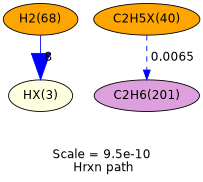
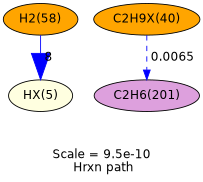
  digraph {
    fontname=Helvetica
    label="Scale = 9.5e-10\l Hrxn path"
    node [fillcolor=orange fontname=Helvetica style=filled]
    edge [color=blue fontname=Helvetica]
-   n1 [label="H2(68)"]
-   n2 [fillcolor=lightyellow label="HX(3)"]
-   n3 [label="C2H5X(40)"]
+   n1 [label="H2(58)"]
+   n2 [fillcolor=lightyellow label="HX(5)"]
+   n3 [label="C2H9X(40)"]
    n4 [fillcolor=plum label="C2H6(201)"]
    n1 -> n2 [arrowsize=3 label=" 8" style=solid]
    n3 -> n4 [arrowsize=1.1 label=" 0.0065" style=dashed]
  }
